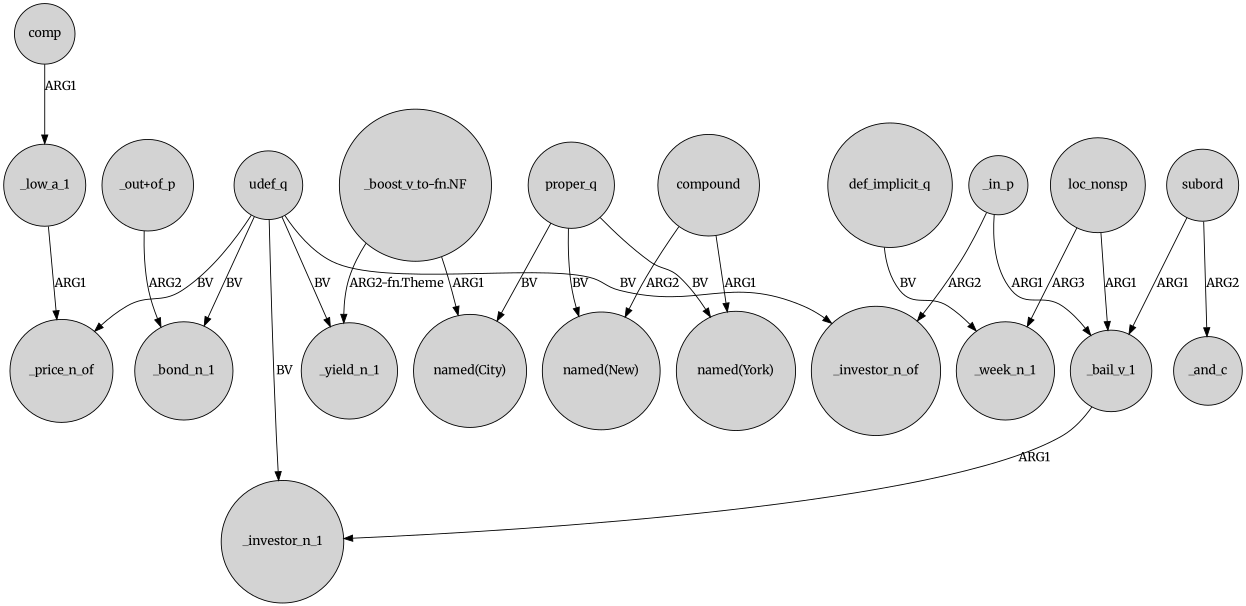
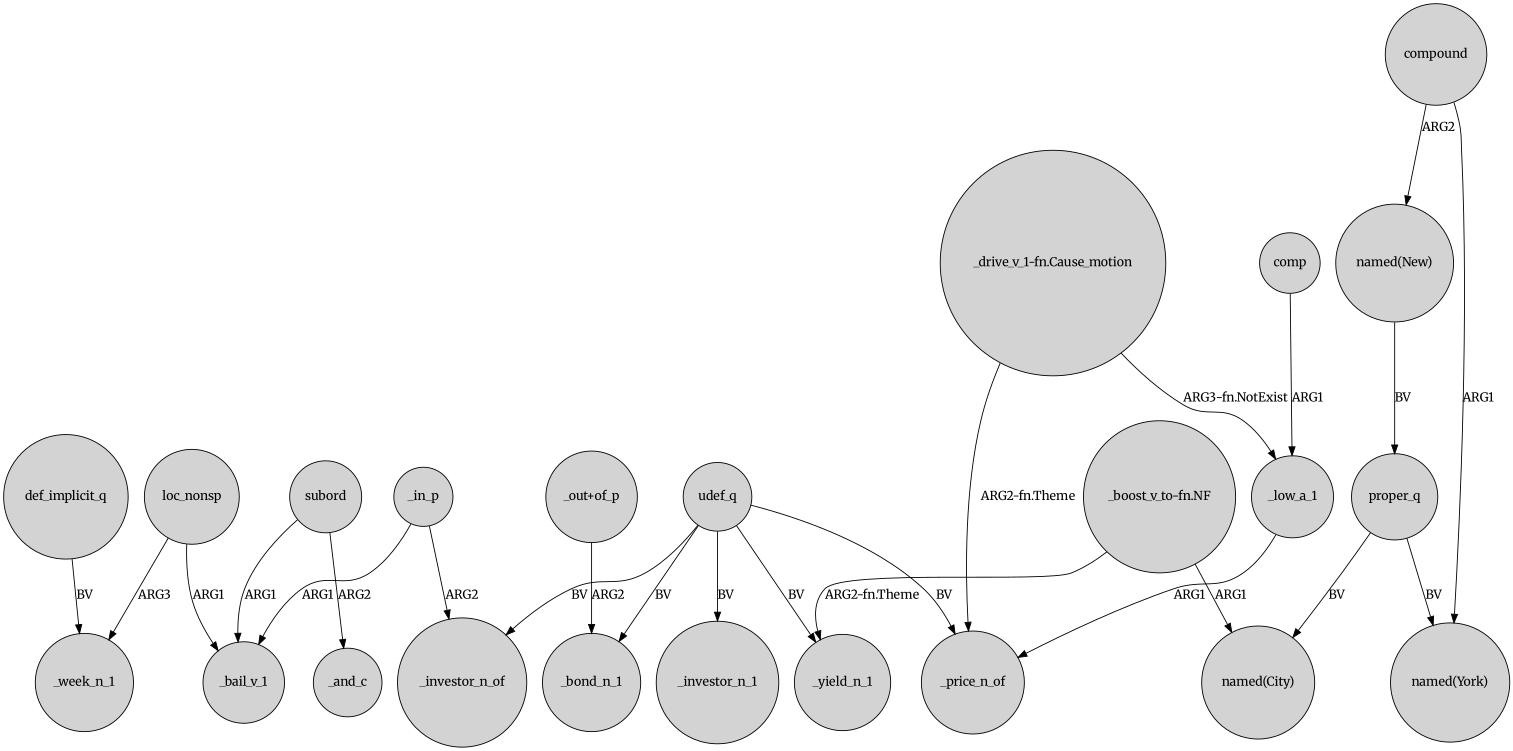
  digraph {
    fontname=Merriweather
    node [fontname=Merriweather shape=circle style=filled]
    edge [fontname=Merriweather]
    _in_p
    _bail_v_1
    n3 [label=_investor_n_of]
    _investor_n_1
    compound
    "named(New)"
    "named(York)"
    def_implicit_q
    _week_n_1
    udef_q
    _bond_n_1
    _price_n_of
    _yield_n_1
    "_boost_v_to-fn.NF"
    "named(City)"
    proper_q
+   "_drive_v_1-fn.Cause_motion"
    _low_a_1
    "_out+of_p"
    loc_nonsp
    comp
    subord
    _and_c
    _in_p -> _bail_v_1 [label=ARG1]
    _in_p -> n3 [label=ARG2]
-   _bail_v_1 -> _investor_n_1 [label=ARG1]
    compound -> "named(New)" [label=ARG2]
    compound -> "named(York)" [label=ARG1]
    def_implicit_q -> _week_n_1 [label=BV]
    udef_q -> n3 [label=BV]
    udef_q -> _investor_n_1 [label=BV]
    udef_q -> _bond_n_1 [label=BV]
    udef_q -> _price_n_of [label=BV]
    udef_q -> _yield_n_1 [label=BV]
    "_boost_v_to-fn.NF" -> _yield_n_1 [label="ARG2-fn.Theme"]
    "_boost_v_to-fn.NF" -> "named(City)" [label=ARG1]
-   proper_q -> "named(New)" [label=BV]
+   "named(New)" -> proper_q [label=BV]
    proper_q -> "named(York)" [label=BV]
    proper_q -> "named(City)" [label=BV]
+   "_drive_v_1-fn.Cause_motion" -> _price_n_of [label="ARG2-fn.Theme"]
+   "_drive_v_1-fn.Cause_motion" -> _low_a_1 [label="ARG3-fn.NotExist"]
    _low_a_1 -> _price_n_of [label=ARG1]
    "_out+of_p" -> _bond_n_1 [label=ARG2]
    loc_nonsp -> _bail_v_1 [label=ARG1]
    loc_nonsp -> _week_n_1 [label=ARG3]
    comp -> _low_a_1 [label=ARG1]
    subord -> _bail_v_1 [label=ARG1]
    subord -> _and_c [label=ARG2]
  }
